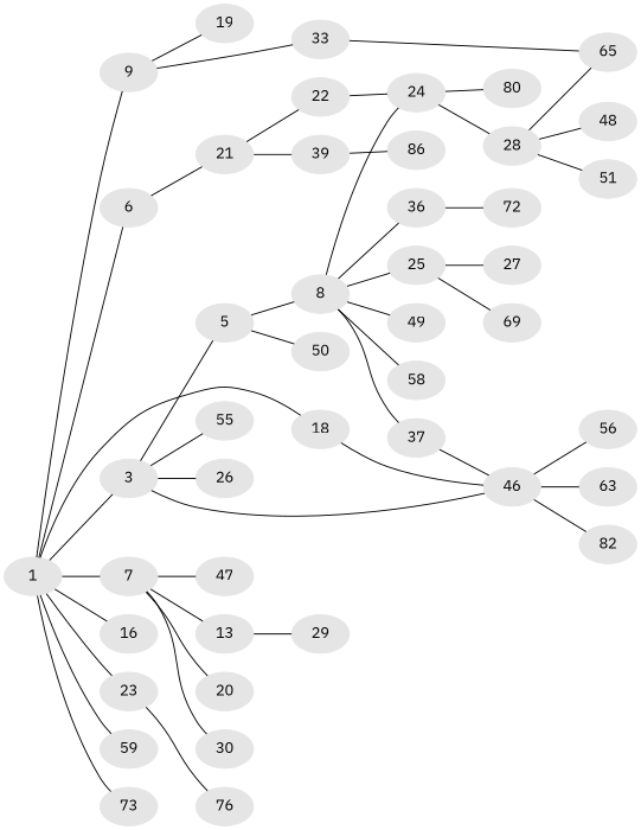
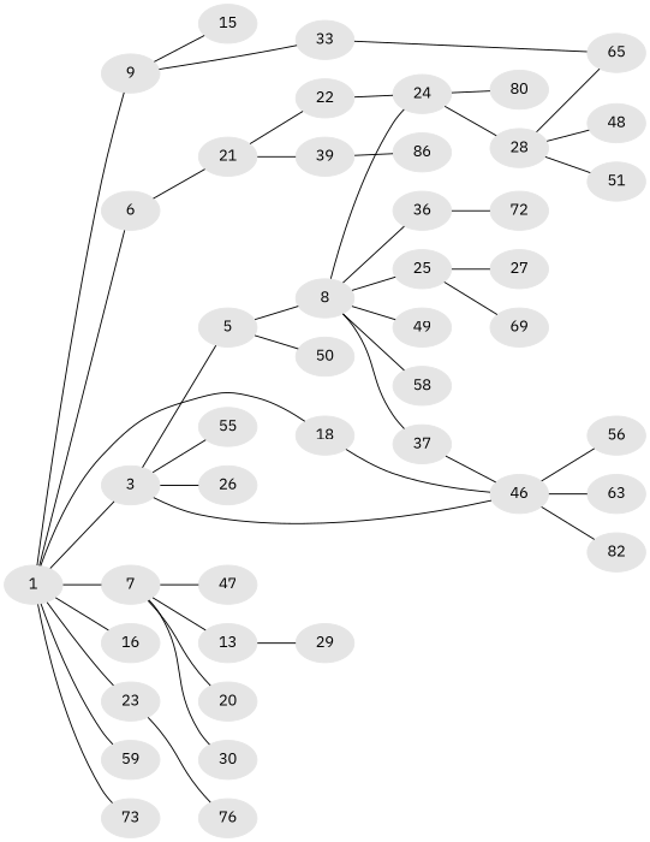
  graph {
    fontname="IBM Plex Sans"
    rankdir=LR
    node [color=gray90 fontname="IBM Plex Sans" style=filled]
    edge [fontname="IBM Plex Sans"]
    1 [super="+2"]
    3 [super="+4+14"]
    6
    7 [super="+12+15"]
    9
    16
    18 [super="+71"]
    23
    59
    73
    5 [super="+53+75"]
    26 [super="+90"]
    46
    55
    21
    13 [super="+60+74+34"]
    20
    30 [super="+32"]
    47 [super="+61"]
-   19
+   19 [label=15]
    33 [super="+77"]
    76
    8 [super="+31+17+89+10"]
    50 [super="+91"]
    56 [super="+68"]
    63 [super="+66"]
    n27 [label=82]
    24
    25 [super="+38"]
    36
    37 [super="+44"]
    49 [super="+88"]
    58
    22
    39 [super="+40+42"]
    29
    28 [super="+43+35"]
    80
    27 [super="+52"]
    69
    72
    n42 [label=65]
    86
    48
    51 [super="+84+64"]
    1 -- 3
    1 -- 6
    1 -- 7
    1 -- 9
    1 -- 16
    1 -- 18
    1 -- 23
    1 -- 59
    1 -- 73
    3 -- 5
    3 -- 26
    3 -- 46
    3 -- 55
    6 -- 21
    7 -- 13
    7 -- 20
    7 -- 30
    7 -- 47
    9 -- 19
    9 -- 33
    18 -- 46
    23 -- 76
    5 -- 8
    5 -- 50
    46 -- 56
    46 -- 63
    46 -- n27
    21 -- 22
    21 -- 39
    13 -- 29
    33 -- n42
    8 -- 24
    8 -- 25
    8 -- 36
    8 -- 37
    8 -- 49
    8 -- 58
    24 -- 28
    24 -- 80
    25 -- 27
    25 -- 69
    36 -- 72
    37 -- 46
    22 -- 24
    39 -- 86
    28 -- n42
    28 -- 48
    28 -- 51
  }
